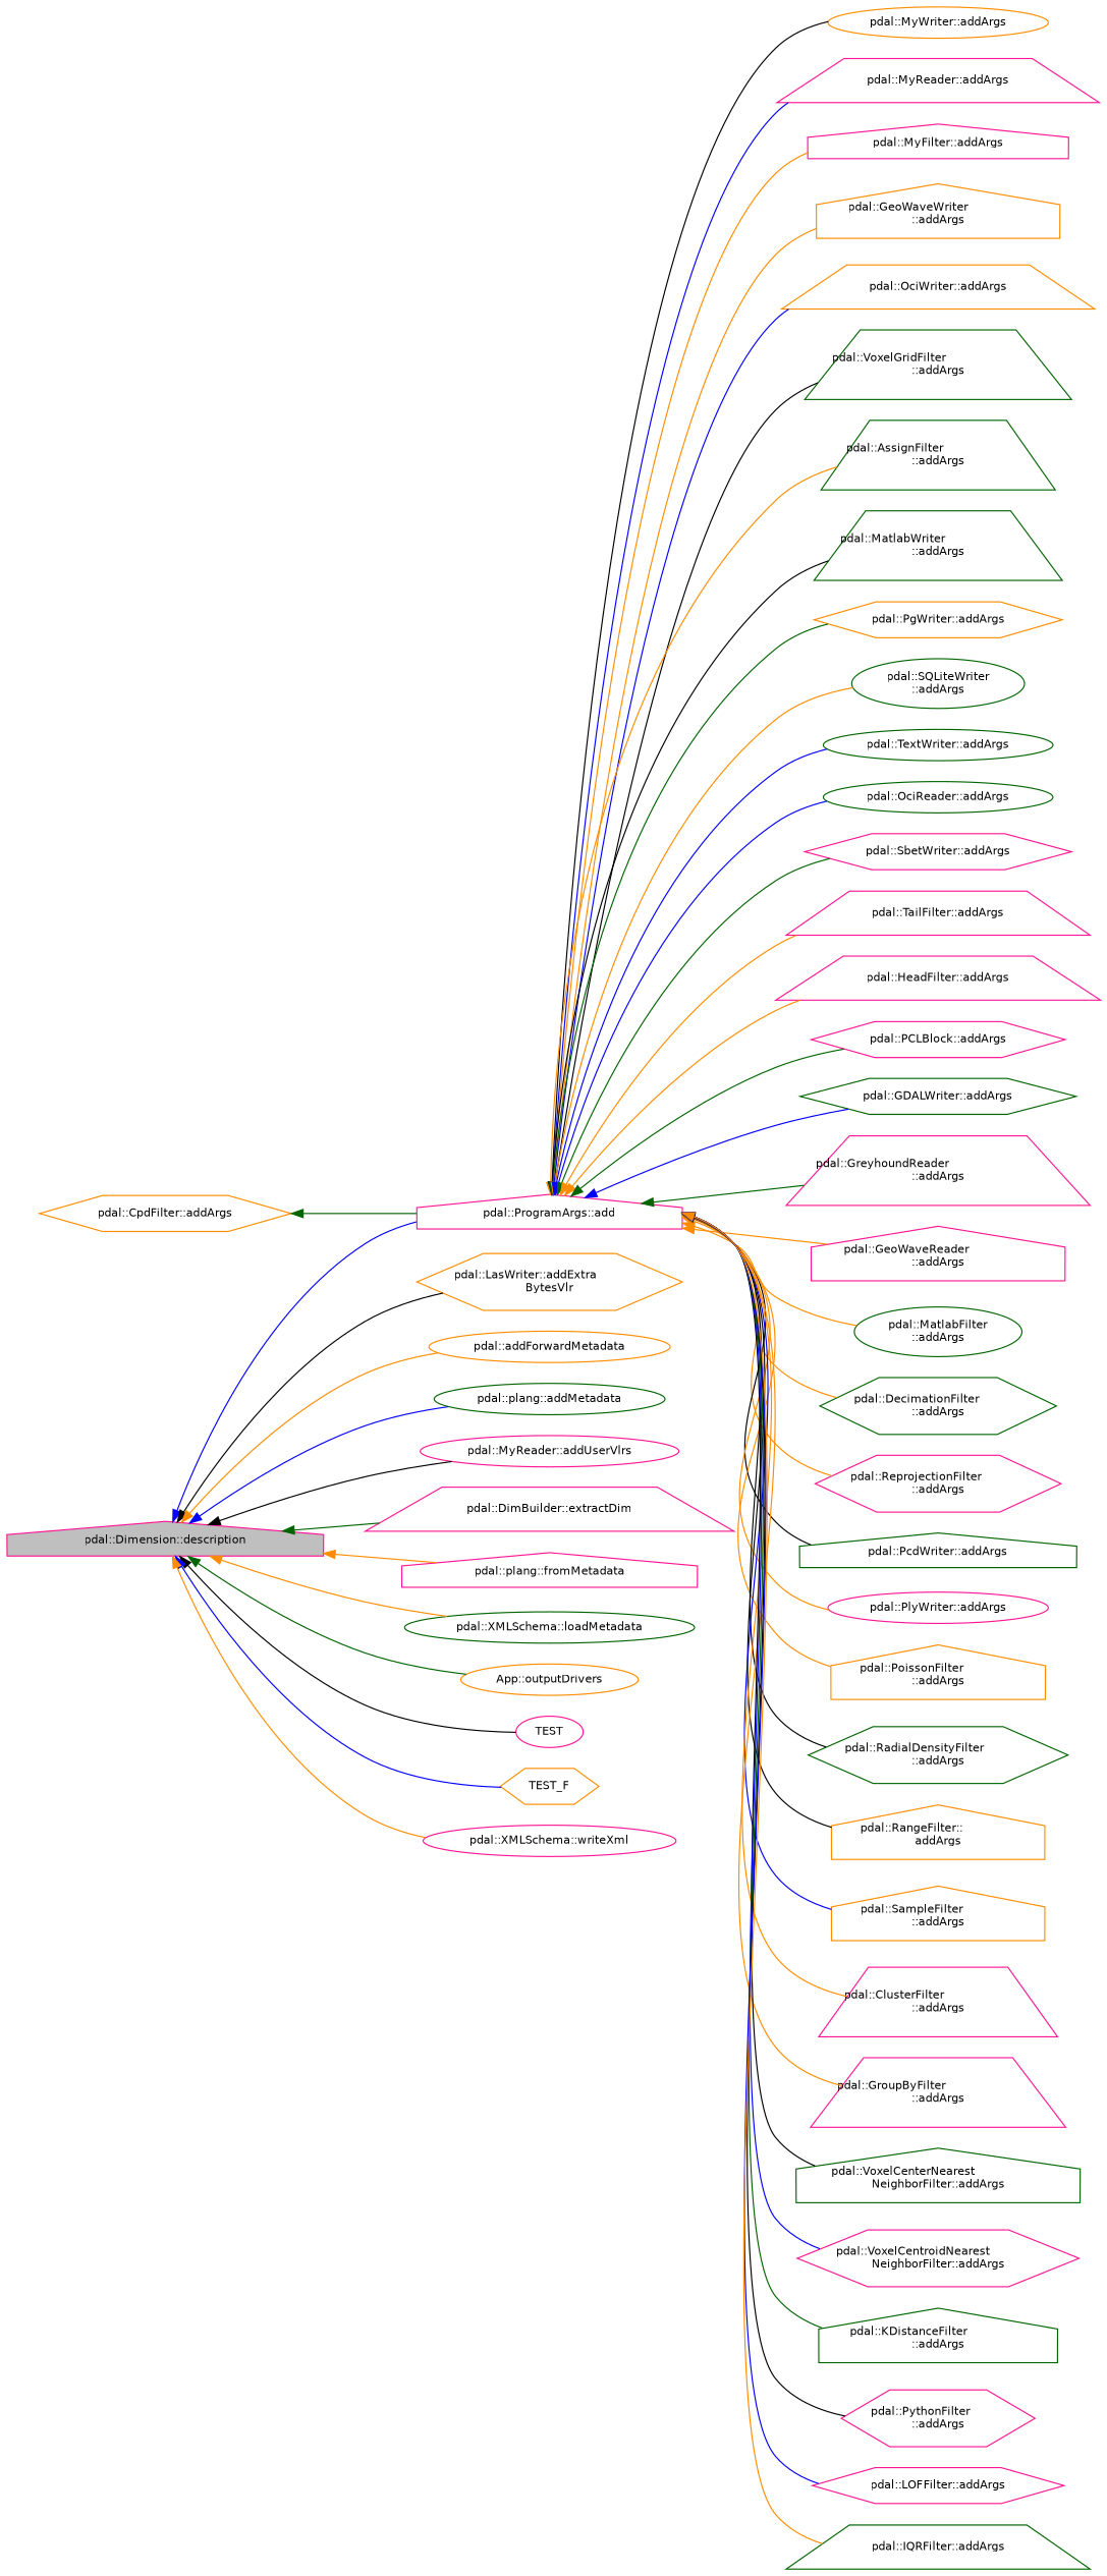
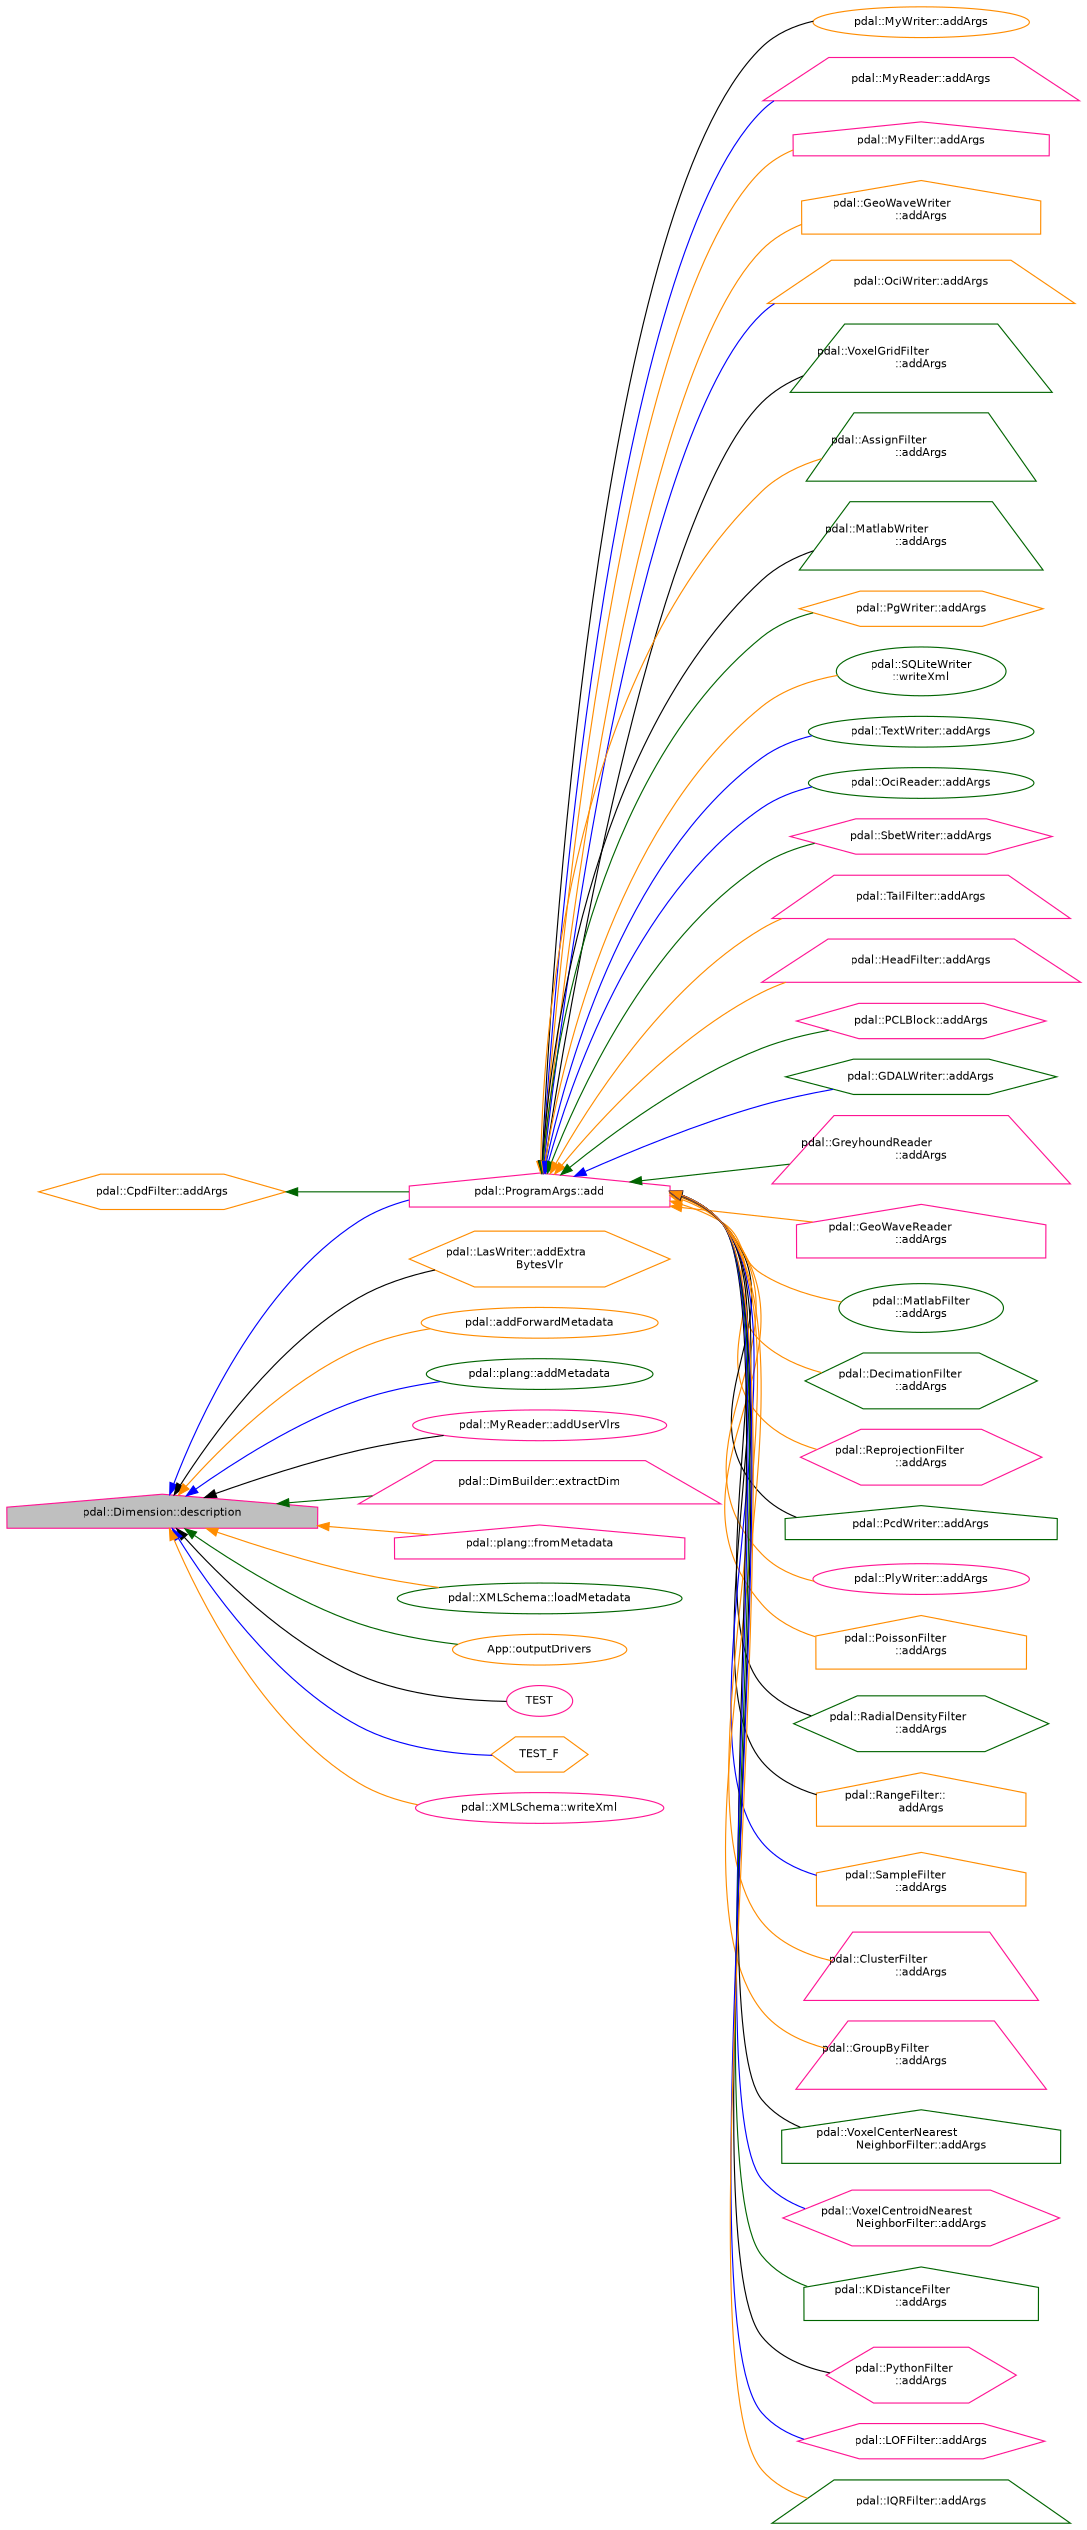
  digraph {
    rankdir=LR
    node [color=deeppink fillcolor=white fontname=Helvetica fontsize=10 shape=hexagon style=filled]
    edge [color=darkorange dir=back fontname=Helvetica fontsize=10 labelfontname=Helvetica labelfontsize=10 style=solid]
    n1 [fillcolor=grey75 fontcolor=black height=0.2 label="pdal::Dimension::description" shape=house width=0.4]
    n2 [height=0.2 label="pdal::ProgramArgs::add" shape=house width=0.4]
    n3 [color=darkorange height=0.2 label="pdal::LasWriter::addExtra\lBytesVlr" width=0.4]
    n4 [color=darkorange height=0.2 label="pdal::addForwardMetadata" shape=ellipse width=0.4]
    n5 [color=darkgreen height=0.2 label="pdal::plang::addMetadata" shape=ellipse width=0.4]
    n6 [height=0.2 label="pdal::MyReader::addUserVlrs" shape=ellipse width=0.4]
    n7 [height=0.2 label="pdal::DimBuilder::extractDim" shape=trapezium width=0.4]
    n8 [height=0.2 label="pdal::plang::fromMetadata" shape=house width=0.4]
    n9 [color=darkgreen height=0.2 label="pdal::XMLSchema::loadMetadata" shape=ellipse width=0.4]
    n10 [color=darkorange height=0.2 label="App::outputDrivers" shape=ellipse width=0.4]
    n11 [height=0.2 label=TEST shape=ellipse width=0.4]
    n12 [color=darkorange height=0.2 label=TEST_F width=0.4]
    n13 [height=0.2 label="pdal::XMLSchema::writeXml" shape=ellipse width=0.4]
    n14 [color=darkorange height=0.2 label="pdal::MyWriter::addArgs" shape=ellipse width=0.4]
    n15 [height=0.2 label="pdal::MyReader::addArgs" shape=trapezium width=0.4]
    n16 [height=0.2 label="pdal::MyFilter::addArgs" shape=house width=0.4]
    n17 [color=darkorange height=0.2 label="pdal::GeoWaveWriter\l::addArgs" shape=house width=0.4]
    n18 [color=darkorange height=0.2 label="pdal::OciWriter::addArgs" shape=trapezium width=0.4]
    n19 [color=darkgreen height=0.2 label="pdal::VoxelGridFilter\l::addArgs" shape=trapezium width=0.4]
    n20 [color=darkgreen height=0.2 label="pdal::AssignFilter\l::addArgs" shape=trapezium width=0.4]
    n21 [color=darkgreen height=0.2 label="pdal::MatlabWriter\l::addArgs" shape=trapezium width=0.4]
    n22 [color=darkorange height=0.2 label="pdal::PgWriter::addArgs" width=0.4]
-   n23 [color=darkgreen height=0.2 label="pdal::SQLiteWriter\l::addArgs" shape=ellipse width=0.4]
+   n23 [color=darkgreen height=0.2 label="pdal::SQLiteWriter\l::writeXml" shape=ellipse width=0.4]
    n24 [color=darkgreen height=0.2 label="pdal::TextWriter::addArgs" shape=ellipse width=0.4]
    n25 [color=darkgreen height=0.2 label="pdal::OciReader::addArgs" shape=ellipse width=0.4]
    n26 [height=0.2 label="pdal::SbetWriter::addArgs" width=0.4]
    n27 [height=0.2 label="pdal::TailFilter::addArgs" shape=trapezium width=0.4]
    n28 [height=0.2 label="pdal::HeadFilter::addArgs" shape=trapezium width=0.4]
    n29 [height=0.2 label="pdal::PCLBlock::addArgs" width=0.4]
    n30 [color=darkgreen height=0.2 label="pdal::GDALWriter::addArgs" width=0.4]
    n31 [height=0.2 label="pdal::GreyhoundReader\l::addArgs" shape=trapezium width=0.4]
    n32 [height=0.2 label="pdal::GeoWaveReader\l::addArgs" shape=house width=0.4]
    n33 [color=darkgreen height=0.2 label="pdal::MatlabFilter\l::addArgs" shape=ellipse width=0.4]
    n34 [color=darkgreen height=0.2 label="pdal::DecimationFilter\l::addArgs" width=0.4]
    n35 [height=0.2 label="pdal::ReprojectionFilter\l::addArgs" width=0.4]
    n36 [color=darkgreen height=0.2 label="pdal::PcdWriter::addArgs" shape=house width=0.4]
    n37 [height=0.2 label="pdal::PlyWriter::addArgs" shape=ellipse width=0.4]
    n38 [color=darkorange height=0.2 label="pdal::PoissonFilter\l::addArgs" shape=house width=0.4]
    n39 [color=darkgreen height=0.2 label="pdal::RadialDensityFilter\l::addArgs" width=0.4]
    n40 [color=darkorange height=0.2 label="pdal::RangeFilter::\laddArgs" shape=house width=0.4]
    n41 [color=darkorange height=0.2 label="pdal::SampleFilter\l::addArgs" shape=house width=0.4]
    n42 [height=0.2 label="pdal::ClusterFilter\l::addArgs" shape=trapezium width=0.4]
    n43 [height=0.2 label="pdal::GroupByFilter\l::addArgs" shape=trapezium width=0.4]
    n44 [color=darkgreen height=0.2 label="pdal::VoxelCenterNearest\lNeighborFilter::addArgs" shape=house width=0.4]
    n45 [height=0.2 label="pdal::VoxelCentroidNearest\lNeighborFilter::addArgs" width=0.4]
    n46 [color=darkgreen height=0.2 label="pdal::KDistanceFilter\l::addArgs" shape=house width=0.4]
    n47 [height=0.2 label="pdal::PythonFilter\l::addArgs" width=0.4]
    n48 [height=0.2 label="pdal::LOFFilter::addArgs" width=0.4]
    n49 [color=darkgreen height=0.2 label="pdal::IQRFilter::addArgs" shape=trapezium width=0.4]
    n50 [color=darkorange height=0.2 label="pdal::CpdFilter::addArgs" width=0.4]
    n1 -> n2 [color=blue]
    n1 -> n3 [color=black]
    n1 -> n4
    n1 -> n5 [color=blue]
    n1 -> n6 [color=black]
    n1 -> n7 [color=darkgreen]
    n1 -> n8
    n1 -> n9
    n1 -> n10 [color=darkgreen]
    n1 -> n11 [color=black]
    n1 -> n12 [color=blue]
    n1 -> n13
    n2 -> n14 [color=black]
    n2 -> n15 [color=blue]
    n2 -> n16
    n2 -> n17
    n2 -> n18 [color=blue]
    n2 -> n19 [color=black]
    n2 -> n20
    n2 -> n21 [color=black]
    n2 -> n22 [color=darkgreen]
    n2 -> n23
    n2 -> n24 [color=blue]
    n2 -> n25 [color=blue]
    n2 -> n26 [color=darkgreen]
    n2 -> n27
    n2 -> n28
    n2 -> n29 [color=darkgreen]
    n2 -> n30 [color=blue]
    n2 -> n31 [color=darkgreen]
    n2 -> n32
    n2 -> n33
    n2 -> n34
    n2 -> n35
    n2 -> n36 [color=black]
    n2 -> n37
    n2 -> n38
    n2 -> n39 [color=black]
    n2 -> n40 [color=black]
    n2 -> n41 [color=blue]
    n2 -> n42
    n2 -> n43
    n2 -> n44 [color=black]
    n2 -> n45 [color=blue]
    n2 -> n46 [color=darkgreen]
    n2 -> n47 [color=black]
    n2 -> n48 [color=blue]
    n2 -> n49
    n50 -> n2 [color=darkgreen]
  }
